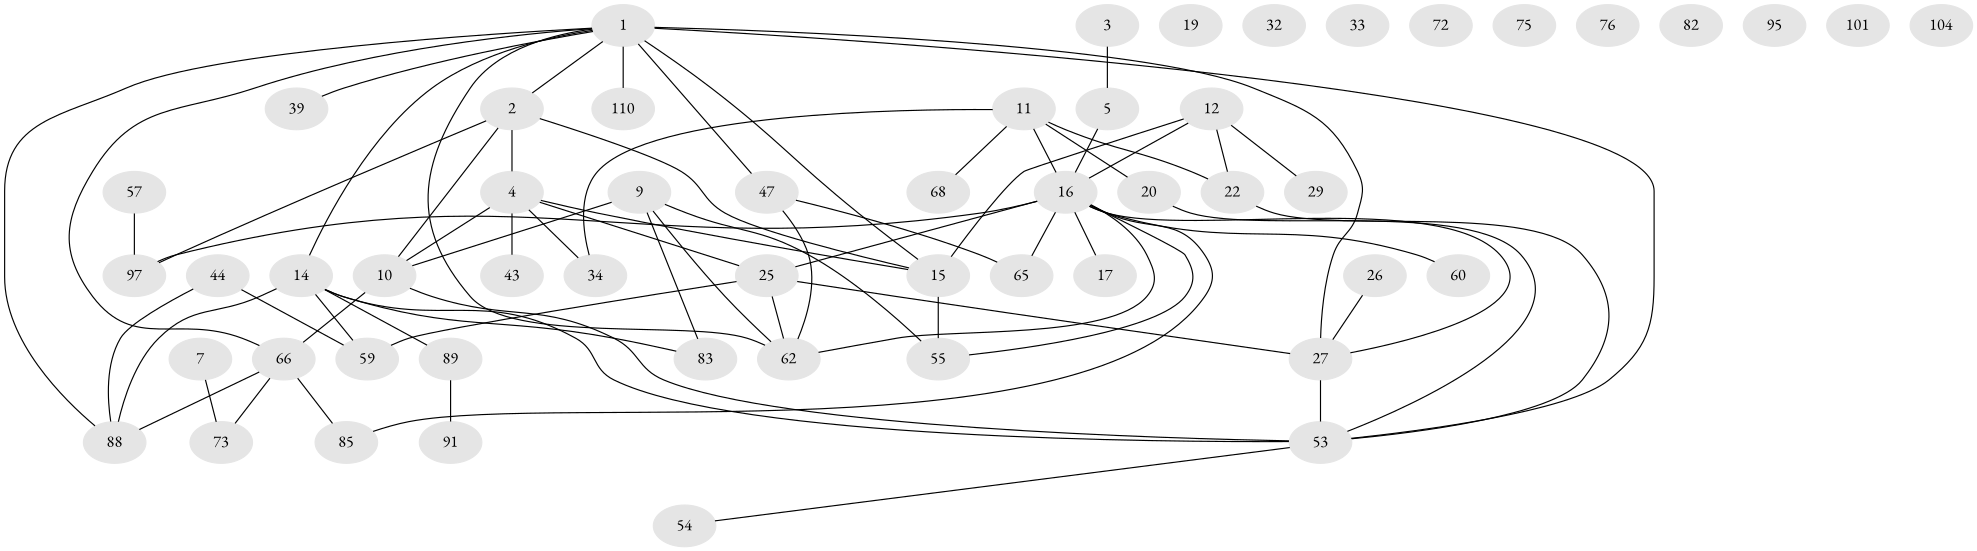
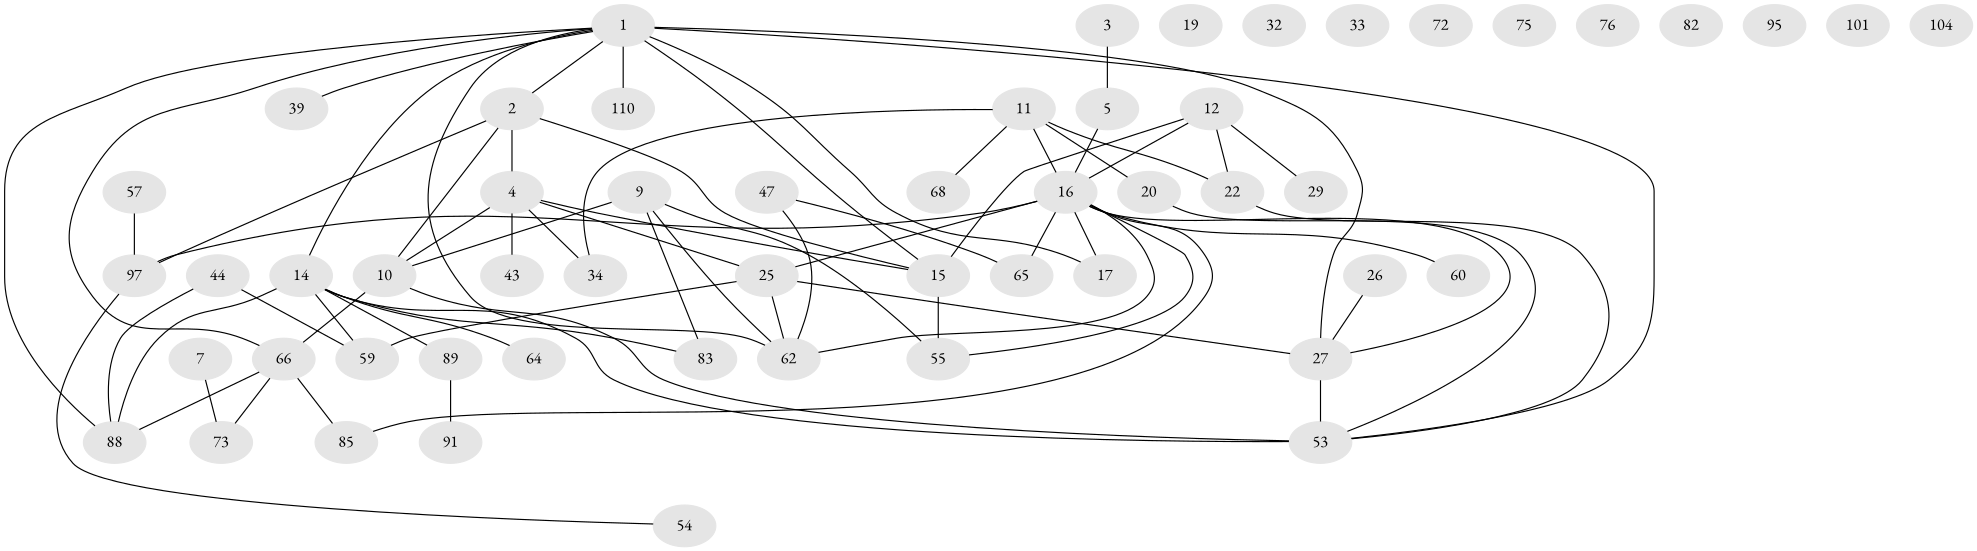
  graph {
    fontname="EB Garamond"
    node [color=gray90 fontname="EB Garamond" style=filled]
    edge [fontname="EB Garamond"]
    1 [super="+18+13"]
    2 [super="+41+6"]
    14 [super="+79+37"]
    15 [super="+77+61"]
    17 [super="+31"]
    27 [super="+58+45"]
    39
    53 [super="+69"]
    62 [super="+78"]
    66 [super="+87"]
    88
    110
    4 [super="+21+49"]
    10 [super="+94"]
    97
    83
    59
+   64
    89
    55
    54
    73
    85
    25 [super="+98+93"]
    43
    34
    5 [super="+52"]
    16 [super="+36+80+56"]
    3
    11 [super="+86+28"]
    20 [super="+105"]
    22 [super="+50+63"]
    68
    60 [super="+100"]
    65 [super="+71"]
    7
    9 [super="+84"]
    12 [super="+30"]
    29
    91
    19
    26 [super="+35"]
    32
    33
    n45 [label=44 super="+48"]
    47 [super="+51+106"]
    57
    72
    75
    76
    82
    95
    101
    104 [super="+109"]
    1 -- 2
    1 -- 14
    1 -- 15
-   1 -- 47
+   1 -- 17
    1 -- 27 [weight=2]
    1 -- 39
    1 -- 53
    1 -- 62
    1 -- 66
    1 -- 88
    1 -- 110
    2 -- 15
    2 -- 4
    2 -- 10
    2 -- 97
    14 -- 53
    14 -- 88
    14 -- 83
    14 -- 59
+   14 -- 64
    14 -- 89
    15 -- 55
    27 -- 53 [weight=2]
-   53 -- 54
+   97 -- 54
    66 -- 88
    66 -- 73
    66 -- 85
    4 -- 15
    4 -- 10
    4 -- 25
    4 -- 43
    4 -- 34
    10 -- 53
    10 -- 66
    89 -- 91
    25 -- 27
    25 -- 62
    25 -- 59
    5 -- 16
    16 -- 17 [weight=2]
    16 -- 27
    16 -- 62
    16 -- 97
    16 -- 55
    16 -- 85
    16 -- 25
    16 -- 60
    16 -- 65
    3 -- 5
    11 -- 34
    11 -- 16
    11 -- 20
    11 -- 22
    11 -- 68
    20 -- 53
    22 -- 53
    7 -- 73
    9 -- 62
    9 -- 10
    9 -- 83
    9 -- 55
    12 -- 15 [weight=2]
    12 -- 16
    12 -- 22 [weight=2]
    12 -- 29
    26 -- 27
    n45 -- 88
    n45 -- 59
    47 -- 62
    47 -- 65
    57 -- 97
  }
